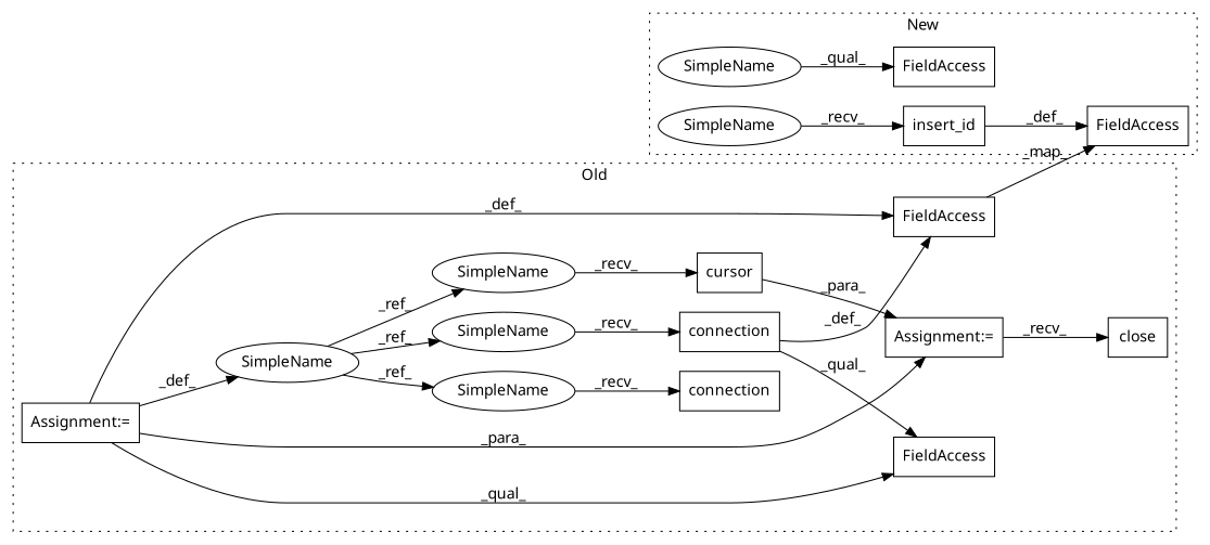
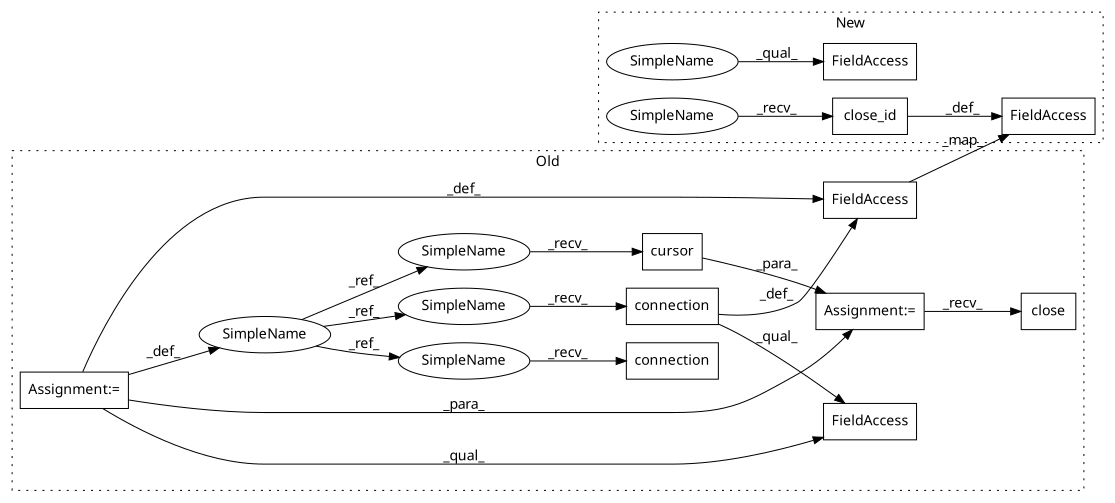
  digraph {
    rankdir=LR
    fontname="Noto Sans"
    node [a=42 l=2 s=200 shape=box fontname="Noto Sans"]
    edge [fontname="Noto Sans"]
    n1 [a=32 l=12 label=connection s=540]
    n2 [label=SimpleName shape=ellipse]
    n3 [a=32 l=8 label=cursor s=354]
    n4 [a=22 l=25 label=FieldAccess s=537]
    n5 [a=32 l=12 label=connection s=571]
    n6 [a=7 label="Assignment:="]
    n7 [a=7 l=1 label="Assignment:=" s=350]
    n8 [a=32 l=7 label=close s=602]
    n9 [a=22 l=7 label=FieldAccess s=529]
    n10 [label=SimpleName s=537 shape=ellipse]
    n11 [label=SimpleName s=568 shape=ellipse]
    n12 [label=SimpleName s=351 shape=ellipse]
-   n13 [a=32 l=11 label=insert_id s=570]
+   n13 [a=32 l=11 label=close_id s=570]
    n14 [a=22 l=8 label=FieldAccess s=391]
    n15 [a=22 l=7 label=FieldAccess s=557]
    n16 [l=4 label=SimpleName s=391 shape=ellipse]
    n17 [l=4 label=SimpleName s=565 shape=ellipse]
    subgraph cluster_1 {
      label=Old
      style=dotted
      n1
      n2
      n3
      n4
      n5
      n6
      n7
      n8
      n9
      n10
      n11
      n12
    }
    subgraph cluster_2 {
      label=New
      style=dotted
      n13
      n14
      n15
      n16
      n17
    }
    n1 -> n4 [label=_qual_]
    n1 -> n9 [label=_def_]
    n2 -> n10 [label=_ref_]
    n2 -> n11 [label=_ref_]
    n2 -> n12 [label=_ref_]
    n3 -> n7 [label=_para_]
    n6 -> n2 [label=_def_]
    n6 -> n4 [label=_qual_]
    n6 -> n7 [label=_para_]
    n6 -> n9 [label=_def_]
    n7 -> n8 [label=_recv_]
    n9 -> n15 [label=_map_]
    n10 -> n1 [label=_recv_]
    n11 -> n5 [label=_recv_]
    n12 -> n3 [label=_recv_]
    n13 -> n15 [label=_def_]
    n16 -> n14 [label=_qual_]
    n17 -> n13 [label=_recv_]
  }
